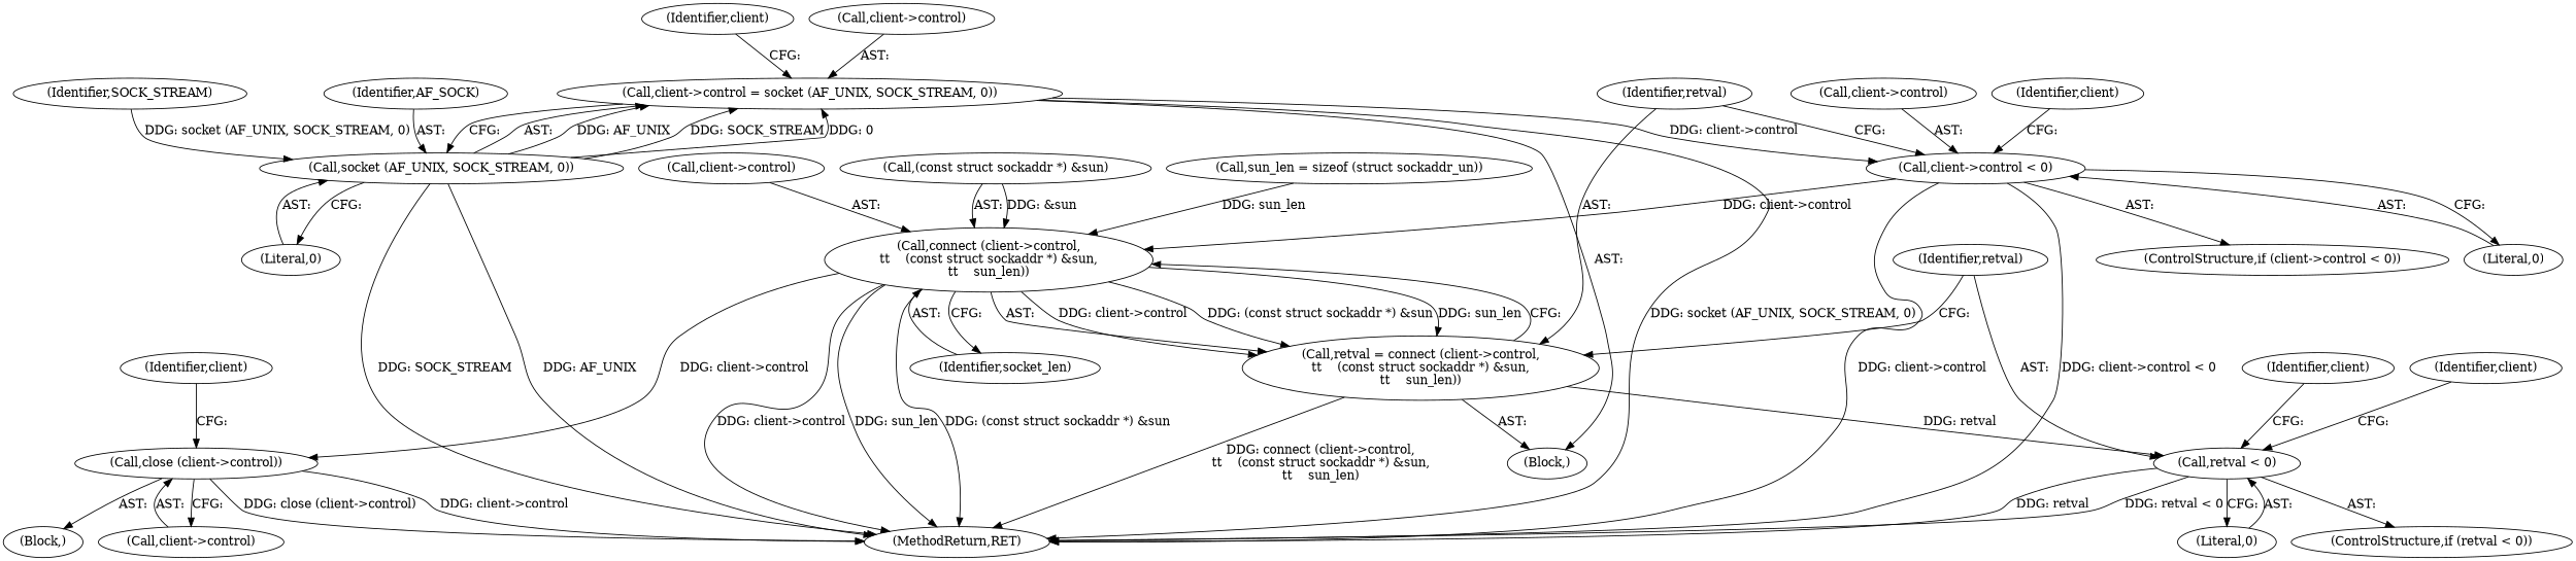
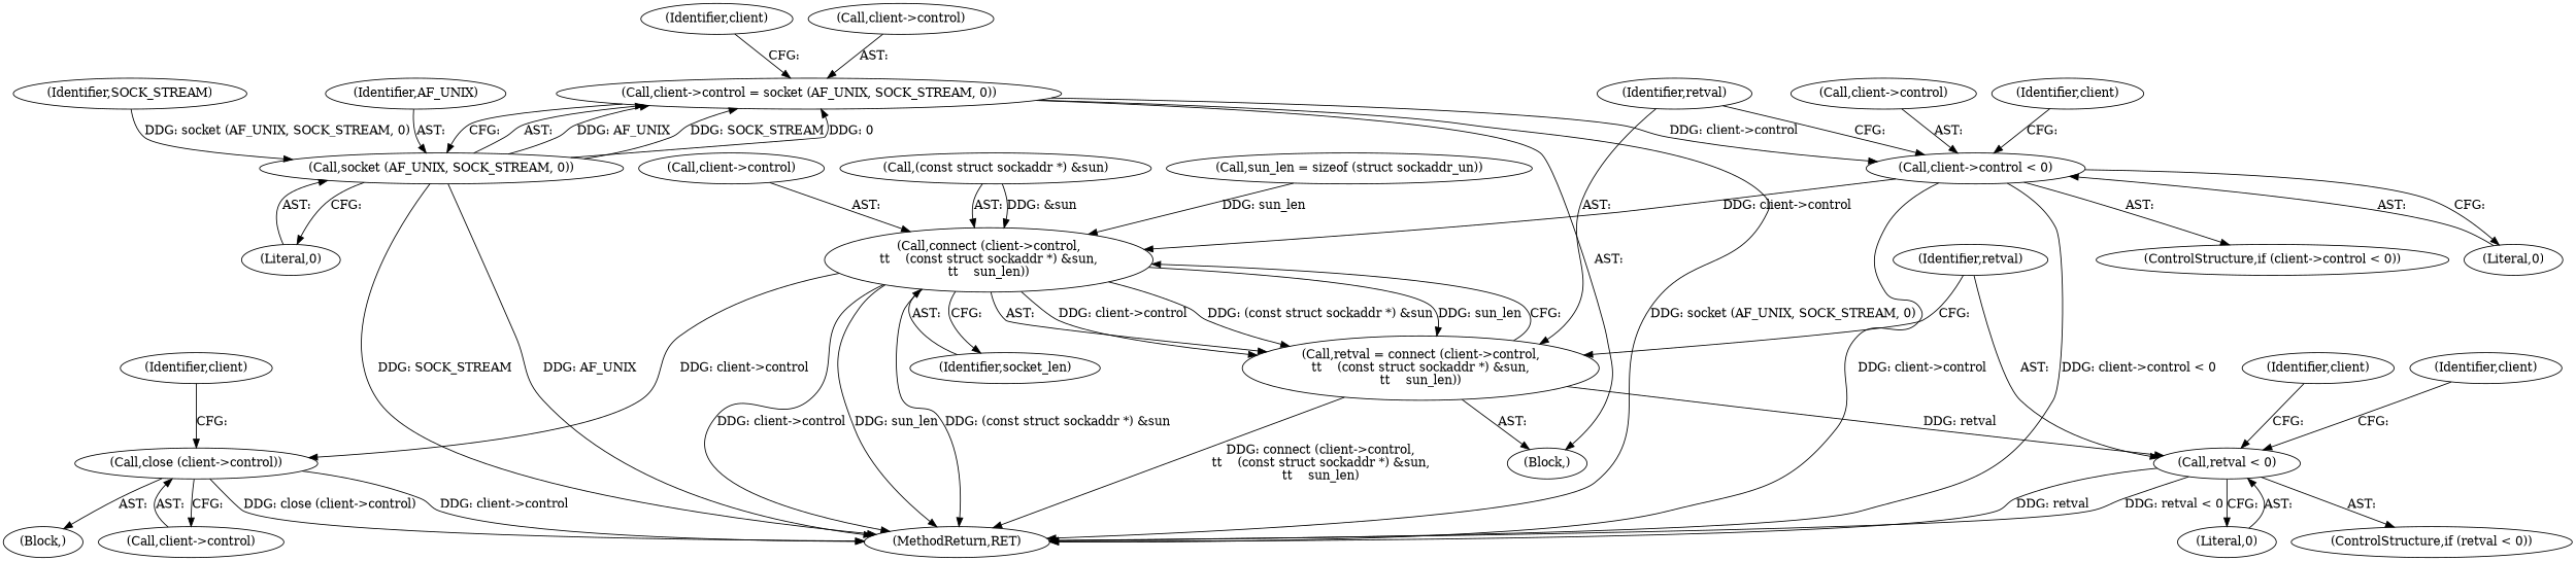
  digraph {
    n1 [label="(Call,client->control = socket (AF_UNIX, SOCK_STREAM, 0))"]
    n2 [label="(Call,socket (AF_UNIX, SOCK_STREAM, 0))"]
    n3 [label="(Call,client->control < 0)"]
    n4 [label="(Block,)"]
    n5 [label="(MethodReturn,RET)"]
    n6 [label="(Literal,0)"]
    n7 [label="(Call,connect (client->control,\n\t\t    (const struct sockaddr *) &sun,\n\t\t    sun_len))"]
    n8 [label="(Literal,0)"]
    n9 [label="(ControlStructure,if (client->control < 0))"]
    n10 [label="(Call,retval = connect (client->control,\n\t\t    (const struct sockaddr *) &sun,\n\t\t    sun_len))"]
    n11 [label="(Call,close (client->control))"]
    n12 [label="(Identifier,socket_len)"]
    n13 [label="(Call,retval < 0)"]
    n14 [label="(Call,client->control)"]
    n15 [label="(Block,)"]
    n16 [label="(Literal,0)"]
    n17 [label="(ControlStructure,if (retval < 0))"]
    n18 [label="(Identifier,client)"]
    n19 [label="(Identifier,client)"]
    n20 [label="(Identifier,retval)"]
    n21 [label="(Call,(const struct sockaddr *) &sun)"]
    n22 [label="(Identifier,client)"]
    n23 [label="(Call,client->control)"]
    n24 [label="(Identifier,SOCK_STREAM)"]
    n25 [label="(Call,sun_len = sizeof (struct sockaddr_un))"]
    n26 [label="(Identifier,retval)"]
    n27 [label="(Identifier,client)"]
    n28 [label="(Identifier,client)"]
-   n29 [label="(Identifier,AF_SOCK)"]
+   n29 [label="(Identifier,AF_UNIX)"]
    n30 [label="(Call,client->control)"]
    n31 [label="(Call,client->control)"]
    n1 -> n2 [label="CFG: "]
    n1 -> n3 [label="DDG: client->control"]
    n1 -> n4 [label="AST: "]
    n1 -> n5 [label="DDG: socket (AF_UNIX, SOCK_STREAM, 0)"]
    n2 -> n1 [label="AST: "]
    n2 -> n1 [label="DDG: AF_UNIX"]
    n2 -> n1 [label="DDG: SOCK_STREAM"]
    n2 -> n1 [label="DDG: 0"]
    n2 -> n5 [label="DDG: AF_UNIX"]
    n2 -> n5 [label="DDG: SOCK_STREAM"]
    n2 -> n6 [label="CFG: "]
    n3 -> n5 [label="DDG: client->control < 0"]
    n3 -> n5 [label="DDG: client->control"]
    n3 -> n7 [label="DDG: client->control"]
    n3 -> n8 [label="CFG: "]
    n3 -> n9 [label="AST: "]
    n6 -> n2 [label="AST: "]
    n7 -> n5 [label="DDG: sun_len"]
    n7 -> n5 [label="DDG: (const struct sockaddr *) &sun"]
    n7 -> n5 [label="DDG: client->control"]
    n7 -> n10 [label="AST: "]
    n7 -> n10 [label="DDG: client->control"]
    n7 -> n10 [label="DDG: (const struct sockaddr *) &sun"]
    n7 -> n10 [label="DDG: sun_len"]
    n7 -> n11 [label="DDG: client->control"]
    n7 -> n12 [label="CFG: "]
    n8 -> n3 [label="AST: "]
    n10 -> n4 [label="AST: "]
    n10 -> n5 [label="DDG: connect (client->control,\n\t\t    (const struct sockaddr *) &sun,\n\t\t    sun_len)"]
    n10 -> n7 [label="CFG: "]
    n10 -> n13 [label="DDG: retval"]
    n11 -> n5 [label="DDG: client->control"]
    n11 -> n5 [label="DDG: close (client->control)"]
    n11 -> n14 [label="CFG: "]
    n11 -> n15 [label="AST: "]
    n12 -> n7 [label="AST: "]
    n13 -> n5 [label="DDG: retval"]
    n13 -> n5 [label="DDG: retval < 0"]
    n13 -> n16 [label="CFG: "]
    n13 -> n17 [label="AST: "]
    n14 -> n11 [label="AST: "]
    n16 -> n13 [label="AST: "]
    n18 -> n11 [label="CFG: "]
    n19 -> n3 [label="CFG: "]
    n20 -> n10 [label="CFG: "]
    n20 -> n13 [label="AST: "]
    n21 -> n7 [label="AST: "]
    n21 -> n7 [label="DDG: &sun"]
    n22 -> n1 [label="CFG: "]
    n23 -> n3 [label="AST: "]
    n24 -> n2 [label="DDG: socket (AF_UNIX, SOCK_STREAM, 0)"]
    n25 -> n7 [label="DDG: sun_len"]
    n26 -> n3 [label="CFG: "]
    n26 -> n10 [label="AST: "]
    n27 -> n13 [label="CFG: "]
    n28 -> n13 [label="CFG: "]
    n29 -> n2 [label="AST: "]
    n30 -> n1 [label="AST: "]
    n31 -> n7 [label="AST: "]
  }
